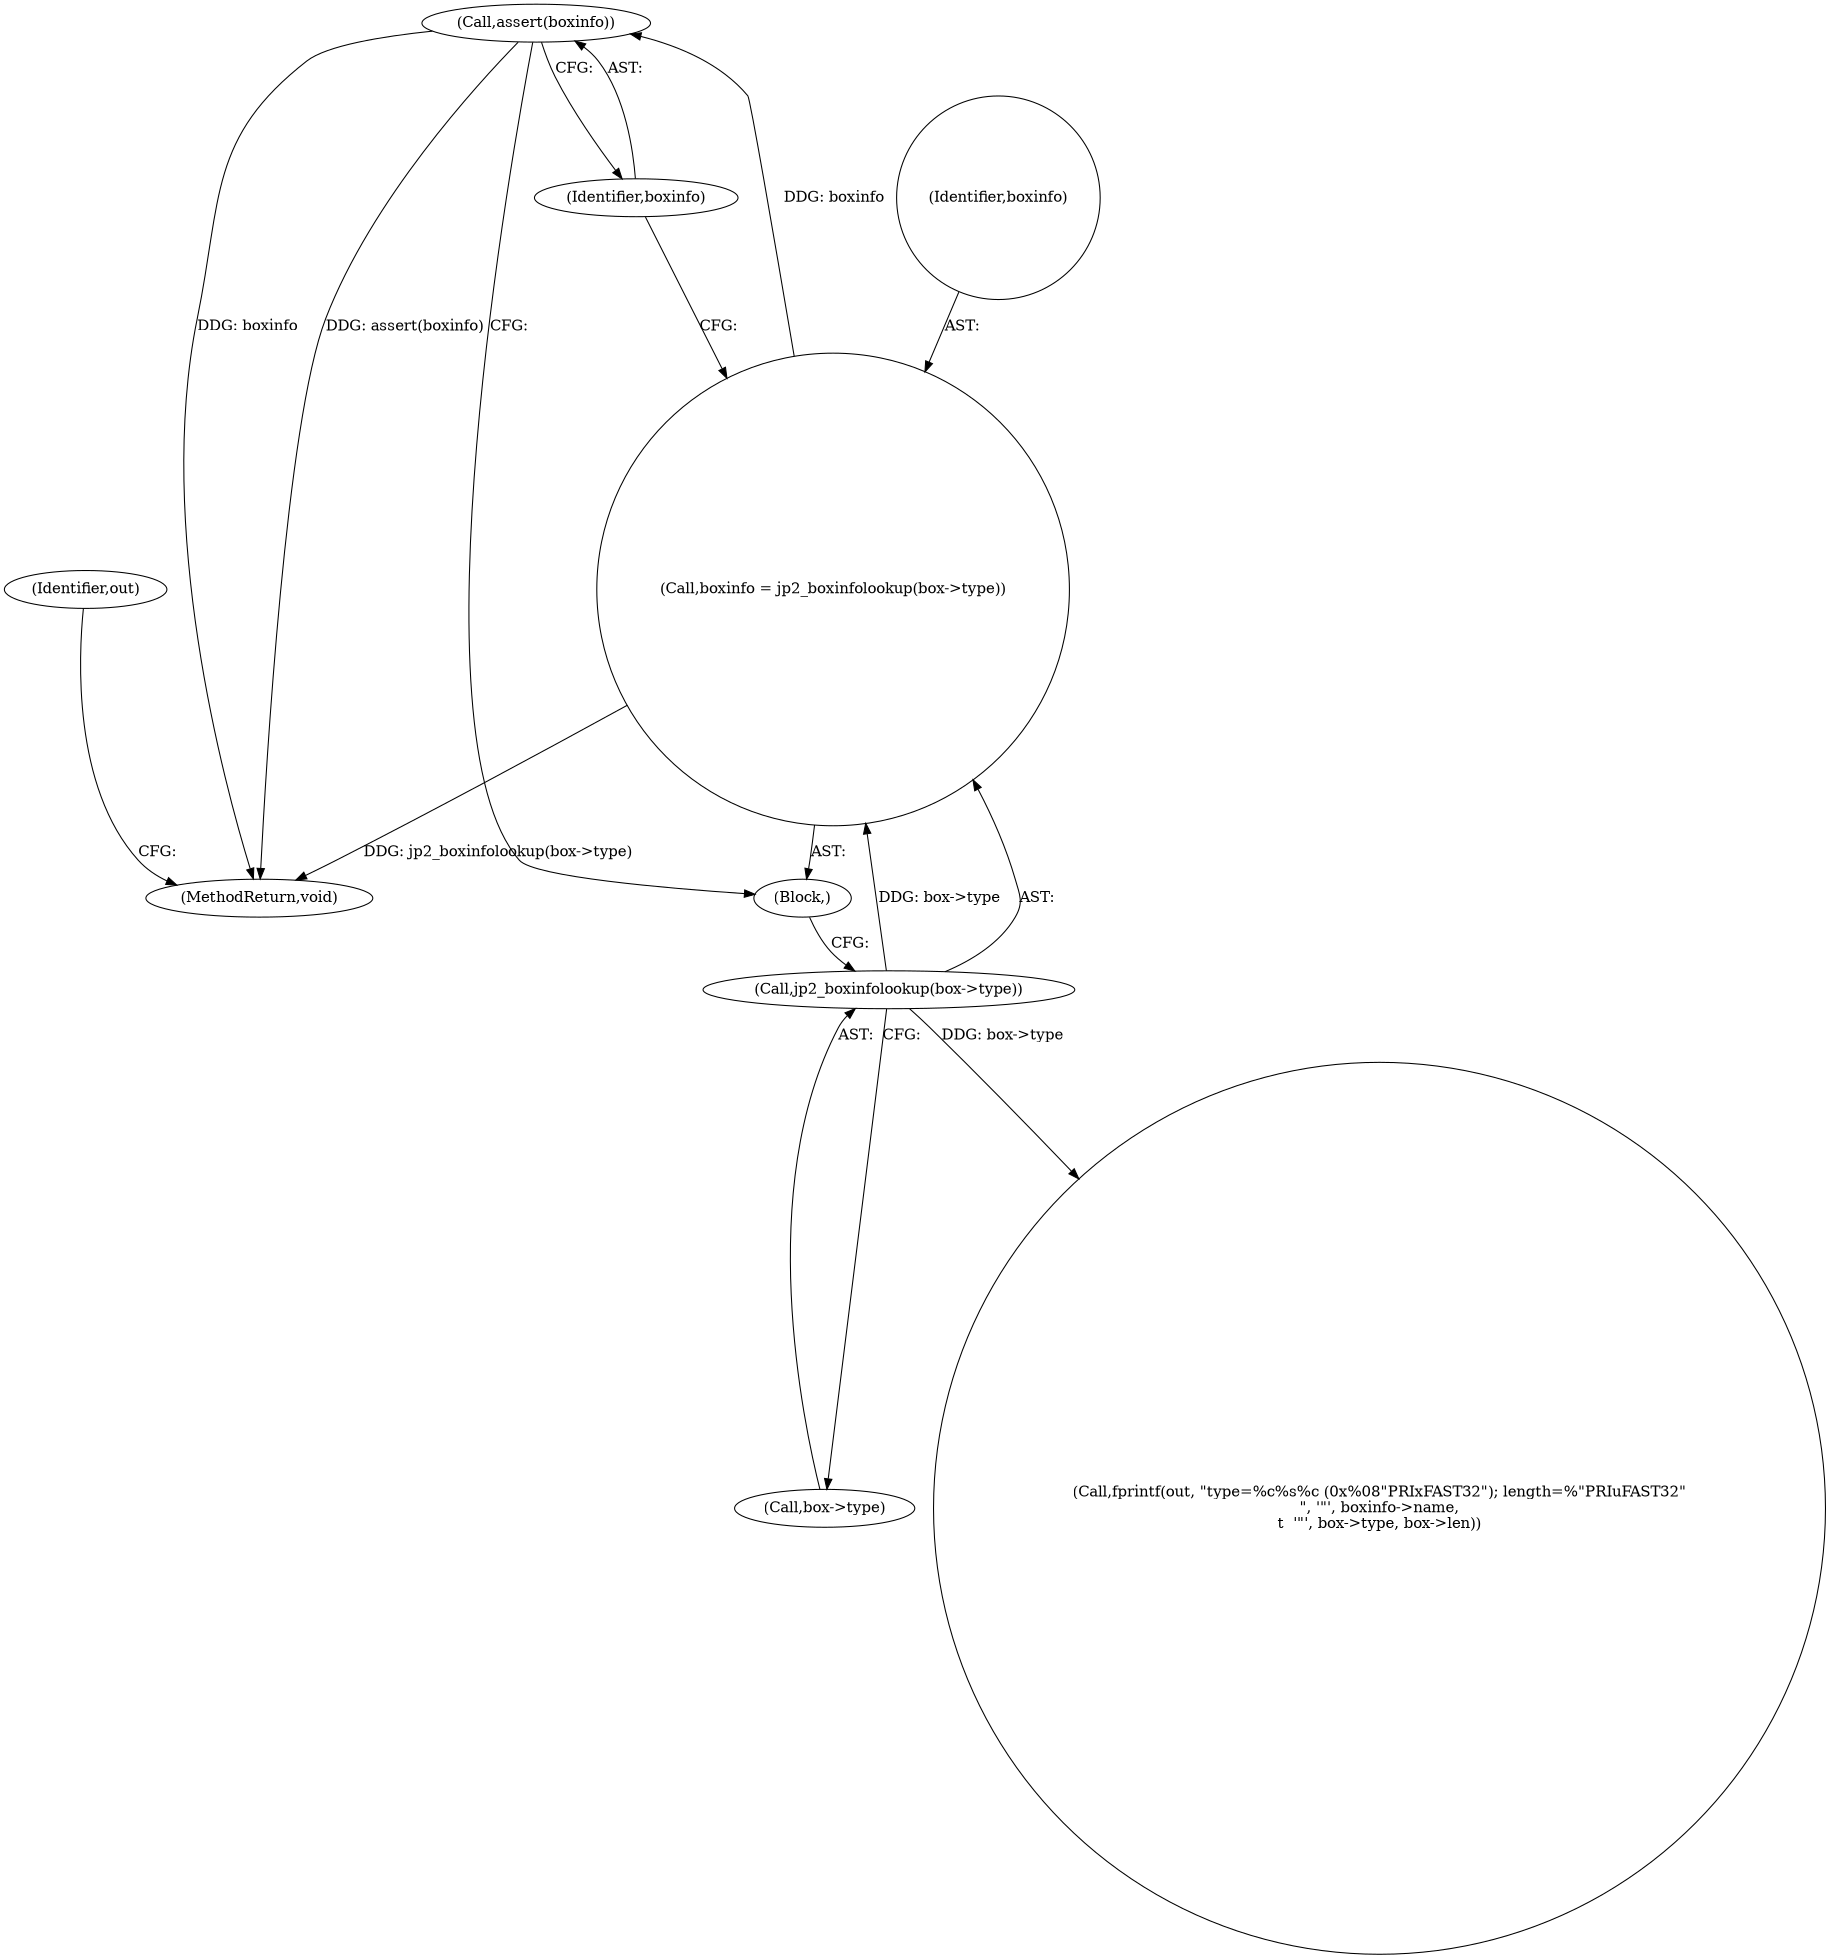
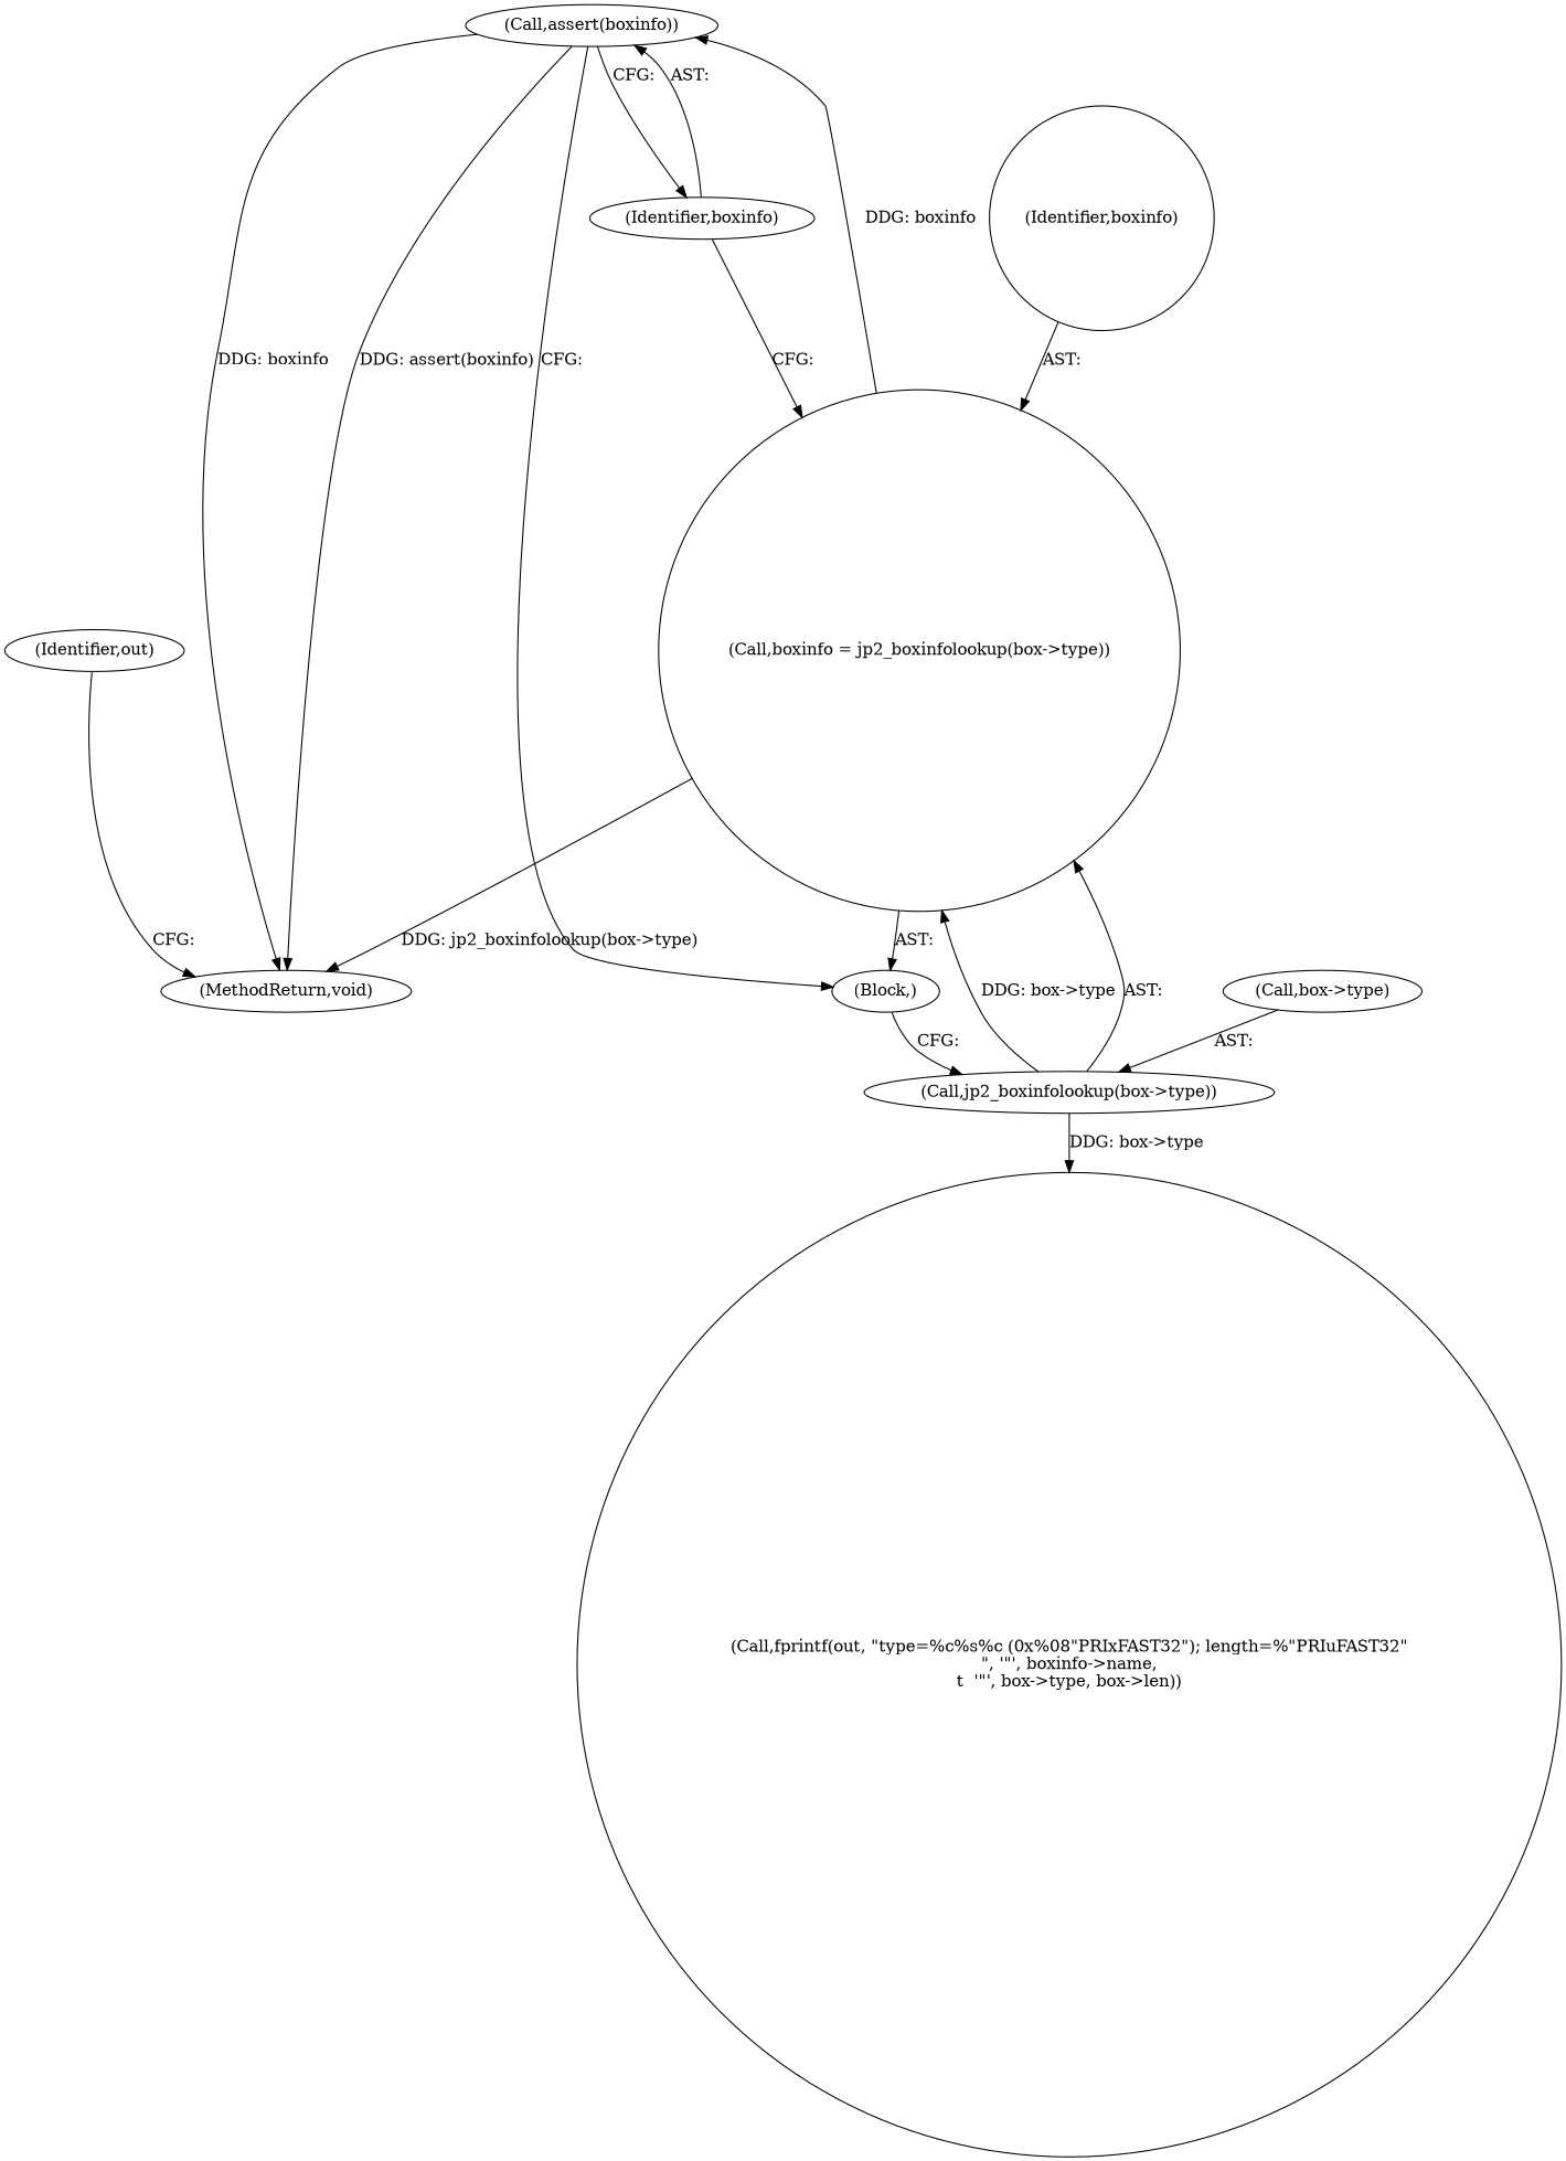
  digraph {
    node [shape=ellipse]
    n1 [label="(Call,assert(boxinfo))"]
    n2 [label="(MethodReturn,void)"]
    n3 [label="(Identifier,boxinfo)"]
    n4 [label="(Block,)"]
    n5 [label="(Call,boxinfo = jp2_boxinfolookup(box->type))" shape=circle]
    n6 [label="(Call,jp2_boxinfolookup(box->type))"]
    n7 [label="(Call,box->type)"]
    n8 [label="(Call,fprintf(out, \"type=%c%s%c (0x%08\"PRIxFAST32\"); length=%\"PRIuFAST32\"\n\", '\"', boxinfo->name,\n\t  '\"', box->type, box->len))" shape=circle]
    n9 [label="(Identifier,out)"]
    n10 [label="(Identifier,boxinfo)" shape=circle]
    n1 -> n2 [label="DDG: boxinfo"]
    n1 -> n2 [label="DDG: assert(boxinfo)"]
    n1 -> n3 [label="CFG: "]
    n1 -> n4 [label="CFG: "]
    n3 -> n1 [label="AST: "]
    n3 -> n5 [label="CFG: "]
    n4 -> n6 [label="CFG: "]
    n5 -> n1 [label="DDG: boxinfo"]
    n5 -> n2 [label="DDG: jp2_boxinfolookup(box->type)"]
    n5 -> n4 [label="AST: "]
    n6 -> n5 [label="AST: "]
    n6 -> n5 [label="DDG: box->type"]
-   n6 -> n7 [label="CFG: "]
    n6 -> n8 [label="DDG: box->type"]
    n7 -> n6 [label="AST: "]
    n9 -> n2 [label="CFG: "]
    n10 -> n5 [label="AST: "]
  }
